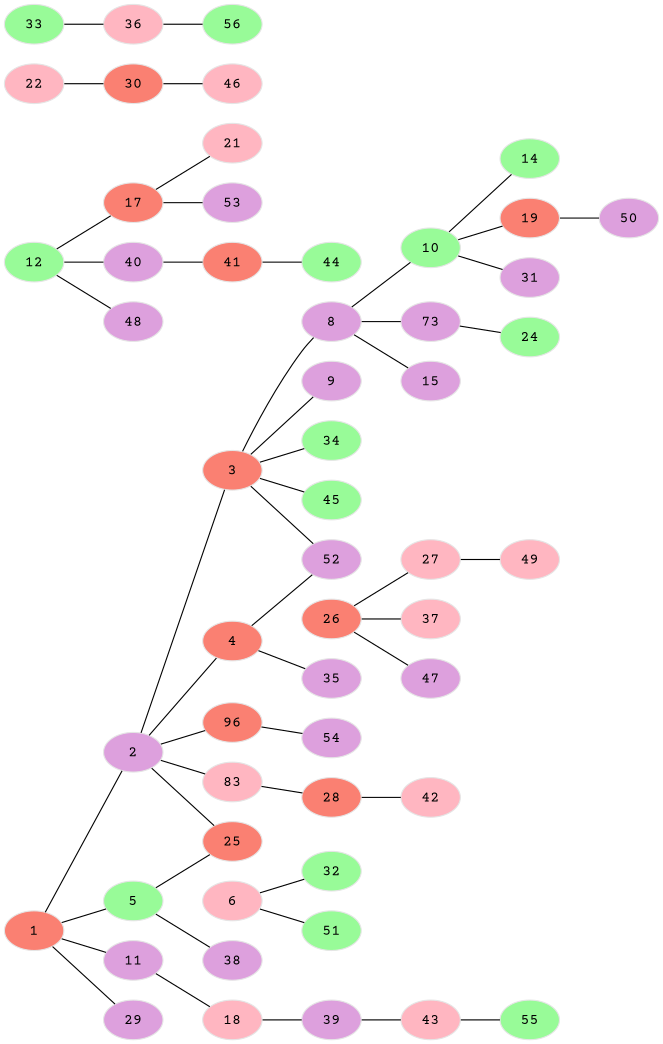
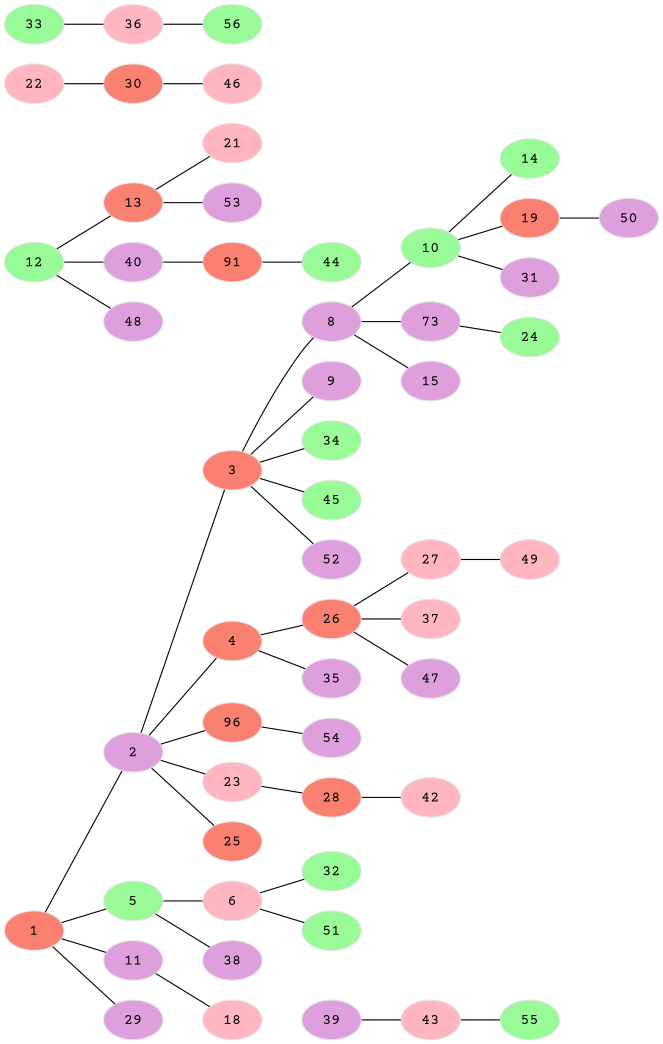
  graph {
    fontname="Courier Prime"
    rankdir=LR
    node [color=gray90 fillcolor=plum fontname="Courier Prime" style=filled]
    edge [fontname="Courier Prime" weight=1.0]
    1 [fillcolor=salmon]
    2
    5 [fillcolor=palegreen]
    11
    29
    3 [fillcolor=salmon]
    4 [fillcolor=salmon]
    n8 [fillcolor=salmon label=96]
-   23 [fillcolor=lightpink label=83]
+   23 [fillcolor=lightpink]
    25 [fillcolor=salmon]
    6 [fillcolor=lightpink]
    38
    18 [fillcolor=lightpink]
    8
    9
    34 [fillcolor=palegreen]
    45 [fillcolor=palegreen]
    52
    26 [fillcolor=salmon]
    35
    54
    28 [fillcolor=salmon]
    10 [fillcolor=palegreen]
    n24 [label=73]
    15
    12 [fillcolor=palegreen]
-   17 [fillcolor=salmon]
+   17 [fillcolor=salmon label=13]
    40
    48
    27 [fillcolor=lightpink]
    37 [fillcolor=lightpink]
    47
    32 [fillcolor=palegreen]
    51 [fillcolor=palegreen]
    14 [fillcolor=palegreen]
    19 [fillcolor=salmon]
    31
    24 [fillcolor=palegreen]
    50
    39
    21 [fillcolor=lightpink]
    53
-   41 [fillcolor=salmon]
+   41 [fillcolor=salmon label=91]
    22 [fillcolor=lightpink]
    30 [fillcolor=salmon]
    43 [fillcolor=lightpink]
    33 [fillcolor=palegreen]
    36 [fillcolor=lightpink]
    46 [fillcolor=lightpink]
    42 [fillcolor=lightpink]
    49 [fillcolor=lightpink]
    56 [fillcolor=palegreen]
    55 [fillcolor=palegreen]
    44 [fillcolor=palegreen]
    1 -- 2
    1 -- 5
    1 -- 11
    1 -- 29
    2 -- 3
    2 -- 4
    2 -- n8
    2 -- 23
    2 -- 25
-   5 -- 25
+   5 -- 6
    5 -- 38
    11 -- 18
    3 -- 8
    3 -- 9
    3 -- 34
    3 -- 45
    3 -- 52
-   4 -- 52
+   4 -- 26
    4 -- 35
    n8 -- 54
    23 -- 28
    6 -- 32
    6 -- 51
-   18 -- 39
    8 -- 10
    8 -- n24
    8 -- 15
    26 -- 27
    26 -- 37
    26 -- 47
    28 -- 42
    10 -- 14
    10 -- 19
    10 -- 31
    n24 -- 24
    12 -- 17
    12 -- 40
    12 -- 48
    17 -- 21
    17 -- 53
    40 -- 41
    27 -- 49
    19 -- 50
    39 -- 43
    41 -- 44
    22 -- 30
    30 -- 46
    43 -- 55
    33 -- 36
    36 -- 56
  }
